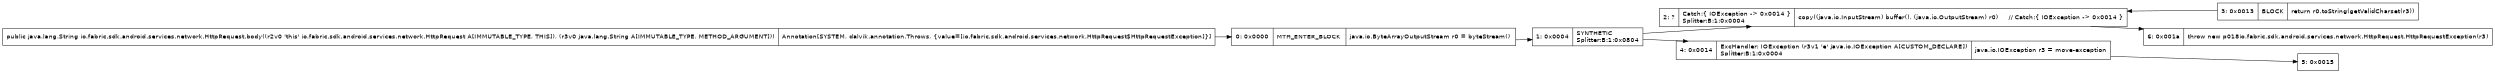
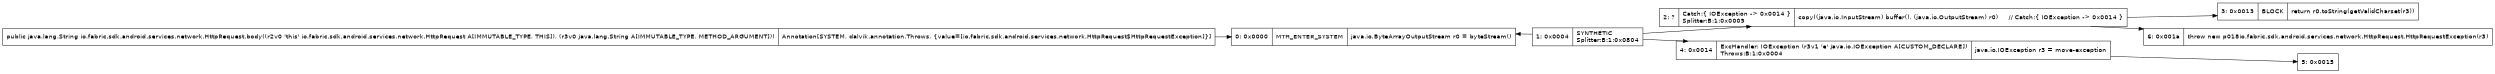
  digraph {
    fontname="DejaVu Sans"
    rankdir=LR
    node [fontname="DejaVu Sans" shape=record]
    edge [fontname="DejaVu Sans"]
-   n1 [label="{0\:\ 0x0000|MTH_ENTER_BLOCK\l|java.io.ByteArrayOutputStream r0 = byteStream()\l}"]
+   n1 [label="{0\:\ 0x0000|MTH_ENTER_SYSTEM\l|java.io.ByteArrayOutputStream r0 = byteStream()\l}"]
    n2 [label="{1\:\ 0x0004|SYNTHETIC\lSplitter:B:1:0x0804\l}"]
-   n3 [label="{2\:\ ?|Catch:\{ IOException \-\> 0x0014 \}\lSplitter:B:1:0x0004\l|copy((java.io.InputStream) buffer(), (java.io.OutputStream) r0)     \/\/ Catch:\{ IOException \-\> 0x0014 \}\l}"]
-   n4 [label="{4\:\ 0x0014|ExcHandler: IOException (r3v1 'e' java.io.IOException A[CUSTOM_DECLARE])\lSplitter:B:1:0x0004\l|java.io.IOException r3 = move\-exception\l}"]
+   n3 [label="{2\:\ ?|Catch:\{ IOException \-\> 0x0014 \}\lSplitter:B:1:0x0009\l|copy((java.io.InputStream) buffer(), (java.io.OutputStream) r0)     \/\/ Catch:\{ IOException \-\> 0x0014 \}\l}"]
+   n4 [label="{4\:\ 0x0014|ExcHandler: IOException (r3v1 'e' java.io.IOException A[CUSTOM_DECLARE])\lThrows:B:1:0x0004\l|java.io.IOException r3 = move\-exception\l}"]
    n5 [label="{3\:\ 0x0013|BLOCK\l|return r0.toString(getValidCharset(r3))\l}"]
    n6 [label="{6\:\ 0x001a|throw new p018io.fabric.sdk.android.services.network.HttpRequest.HttpRequestException(r3)\l}"]
    n7 [label="{5\:\ 0x0015}"]
    n8 [label="{public java.lang.String io.fabric.sdk.android.services.network.HttpRequest.body((r2v0 'this' io.fabric.sdk.android.services.network.HttpRequest A[IMMUTABLE_TYPE, THIS]), (r3v0 java.lang.String A[IMMUTABLE_TYPE, METHOD_ARGUMENT]))  | Annotation[SYSTEM, dalvik.annotation.Throws, \{value=[io.fabric.sdk.android.services.network.HttpRequest$HttpRequestException]\}]\l}"]
-   n1 -> n2
+   n2 -> n1
    n2 -> n3
    n2 -> n4
-   n5 -> n3
+   n3 -> n5
    n3 -> n6
    n4 -> n7
    n8 -> n1
  }
